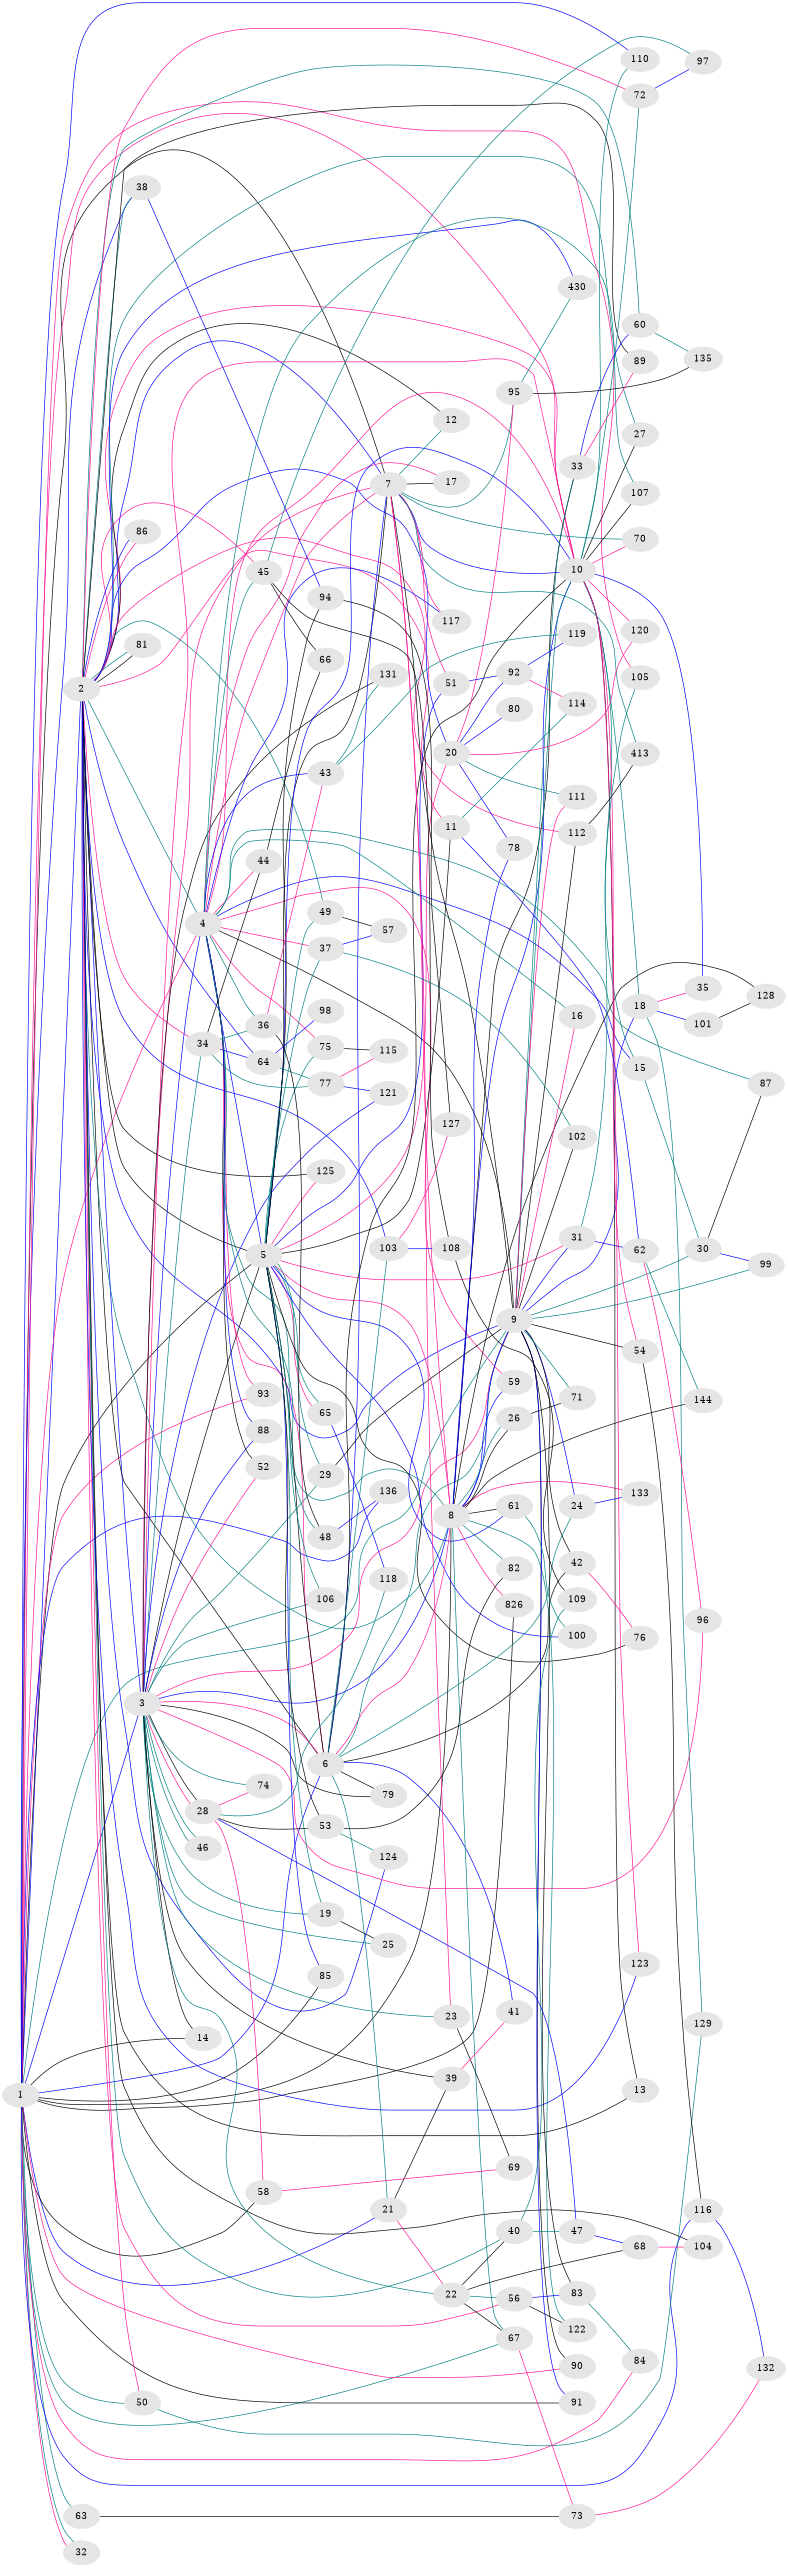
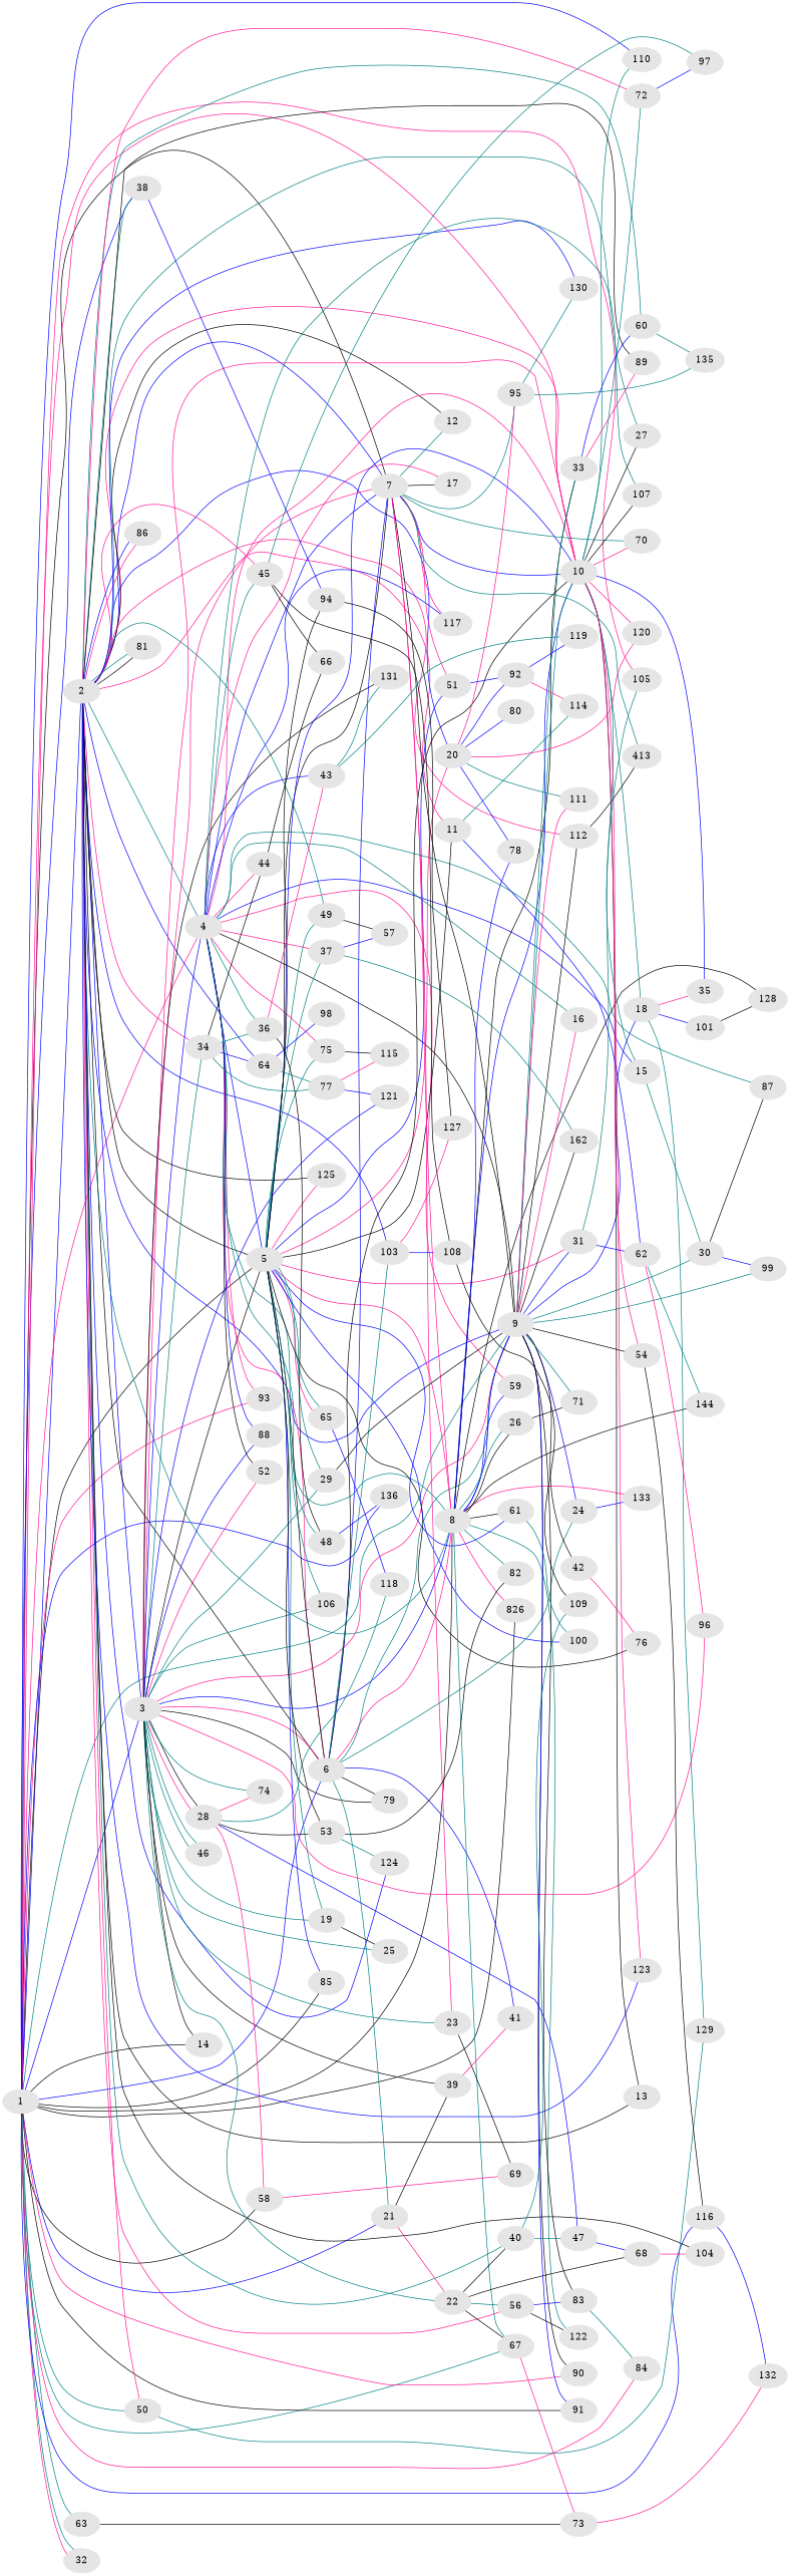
  graph {
    rankdir=LR
    node [color=gray90 style=filled]
    edge [color=teal]
    1
    2
    3
    4
    5
    6
    7
    8
    9
    10
    14
    21
    32
    38
    50
    58
    63
    67
    84
    85
    90
    91
    93
    105
    110
    116
    n27 [label=826]
    136
    11
    12
    13
    20
    27
    34
    40
    45
    49
    56
    60
    64
    72
    81
    86
    89
    103
    104
    112
    123
    124
    125
-   130 [label=430]
+   130
    19
    22
    23
    25
    28
    29
    39
    46
    52
    74
    79
    88
    96
    106
    121
    131
    15
    16
    17
    36
    37
    43
    44
    48
    59
    75
    87
    107
    117
    31
    51
    53
    61
    65
    76
    94
    100
    24
    41
    42
    70
    95
    n94 [label=413]
    26
    33
    78
    82
    122
    128
    133
    n102 [label=144]
    18
    30
    54
    71
    83
    99
-   102
+   102 [label=162]
    111
    35
    120
    129
    69
    73
    132
    62
    114
    80
    92
    77
    47
    109
    66
    97
    108
    57
    135
    98
    127
    68
    118
    119
    115
    101
    1 -- 2 [color=blue]
    1 -- 3 [color=blue]
    1 -- 4 [color=deeppink]
    1 -- 5 [color=black]
    1 -- 6 [color=blue]
    1 -- 7 [color=black]
    1 -- 8 [color=black]
    1 -- 9
    1 -- 10 [color=deeppink]
    1 -- 14 [color=black]
    1 -- 21 [color=blue]
    1 -- 32 [color=deeppink]
    1 -- 32
    1 -- 38 [color=blue]
    1 -- 50
    1 -- 58 [color=black]
    1 -- 63
    1 -- 67
    1 -- 84 [color=deeppink]
    1 -- 85 [color=black]
    1 -- 90 [color=deeppink]
    1 -- 91 [color=black]
    1 -- 93 [color=deeppink]
    1 -- 105 [color=deeppink]
    1 -- 110 [color=blue]
    1 -- 116 [color=blue]
    1 -- n27 [color=black]
    1 -- 136 [color=blue]
    2 -- 3 [color=blue]
    2 -- 4
    2 -- 5 [color=black]
    2 -- 6 [color=black]
    2 -- 7 [color=blue]
    2 -- 8
    2 -- 9 [color=blue]
    2 -- 10 [color=deeppink]
    2 -- 38
    2 -- 50 [color=deeppink]
    2 -- 11 [color=deeppink]
    2 -- 12 [color=black]
    2 -- 13 [color=black]
    2 -- 20 [color=blue]
    2 -- 27
    2 -- 34 [color=deeppink]
    2 -- 40
    2 -- 45 [color=deeppink]
    2 -- 49
    2 -- 56 [color=deeppink]
    2 -- 60
    2 -- 64 [color=blue]
    2 -- 72 [color=deeppink]
    2 -- 81 [color=black]
    2 -- 81
    2 -- 86 [color=deeppink]
    2 -- 86 [color=blue]
    2 -- 89 [color=black]
    2 -- 103 [color=blue]
    2 -- 104 [color=black]
    2 -- 112 [color=deeppink]
    2 -- 123 [color=blue]
    2 -- 124 [color=blue]
    2 -- 125 [color=black]
    2 -- 130 [color=blue]
    3 -- 4 [color=blue]
    3 -- 5 [color=black]
    3 -- 6 [color=deeppink]
    3 -- 7 [color=deeppink]
    3 -- 8 [color=blue]
    3 -- 9 [color=deeppink]
    3 -- 10 [color=deeppink]
    3 -- 14 [color=black]
    3 -- 34
    3 -- 19
    3 -- 22
    3 -- 23
    3 -- 25
    3 -- 28 [color=deeppink]
    3 -- 28 [color=black]
    3 -- 29
    3 -- 39 [color=black]
    3 -- 46
    3 -- 46
    3 -- 52 [color=deeppink]
    3 -- 74
    3 -- 79 [color=black]
    3 -- 88 [color=blue]
    3 -- 96 [color=deeppink]
    3 -- 106
    3 -- 121 [color=blue]
    3 -- 131 [color=black]
    4 -- 5 [color=blue]
    4 -- 6 [color=deeppink]
-   4 -- 7 [color=deeppink]
+   4 -- 7 [color=blue]
    4 -- 8
    4 -- 9 [color=black]
    4 -- 10 [color=deeppink]
    4 -- 93 [color=deeppink]
    4 -- 45
    4 -- 52 [color=black]
    4 -- 88 [color=blue]
    4 -- 15 [color=blue]
    4 -- 16
    4 -- 17 [color=deeppink]
    4 -- 36
    4 -- 37 [color=deeppink]
    4 -- 43 [color=blue]
    4 -- 44 [color=deeppink]
    4 -- 48
    4 -- 59 [color=deeppink]
    4 -- 75 [color=deeppink]
    4 -- 87
    4 -- 107
    4 -- 117 [color=blue]
    5 -- 6 [color=black]
    5 -- 7 [color=black]
    5 -- 8 [color=deeppink]
    5 -- 10 [color=blue]
    5 -- 85 [color=blue]
    5 -- 11 [color=black]
    5 -- 20 [color=deeppink]
    5 -- 49
    5 -- 125 [color=deeppink]
    5 -- 19
    5 -- 29
    5 -- 106
    5 -- 37
    5 -- 75
    5 -- 31 [color=deeppink]
    5 -- 51 [color=blue]
    5 -- 53 [color=black]
    5 -- 61 [color=blue]
    5 -- 65 [color=deeppink]
    5 -- 65
    5 -- 76 [color=black]
    5 -- 94 [color=black]
    5 -- 100 [color=blue]
    6 -- 7 [color=blue]
    6 -- 8 [color=deeppink]
    6 -- 9
    6 -- 10 [color=black]
    6 -- 21
    6 -- 103
    6 -- 79 [color=black]
    6 -- 24
    6 -- 41 [color=blue]
-   6 -- 42 [color=black]
    7 -- 8 [color=deeppink]
    7 -- 9 [color=black]
    7 -- 10 [color=blue]
    7 -- 12
    7 -- 23 [color=deeppink]
    7 -- 17 [color=black]
    7 -- 117 [color=deeppink]
    7 -- 51 [color=deeppink]
    7 -- 70
    7 -- 95
    7 -- n94
    8 -- 9 [color=blue]
    8 -- 10 [color=blue]
    8 -- 67
    8 -- n27 [color=deeppink]
    8 -- 59 [color=blue]
    8 -- 61 [color=black]
    8 -- 26 [color=black]
    8 -- 26
    8 -- 33 [color=black]
    8 -- 78 [color=blue]
    8 -- 82
    8 -- 122
    8 -- 128 [color=black]
    8 -- 133 [color=deeppink]
    8 -- n102 [color=black]
    9 -- 10
    9 -- 90 [color=black]
    9 -- 91 [color=blue]
    9 -- 112 [color=black]
    9 -- 16 [color=deeppink]
    9 -- 31 [color=blue]
    9 -- 24 [color=blue]
    9 -- 42 [color=black]
    9 -- 33
    9 -- 18 [color=blue]
    9 -- 30
    9 -- 54 [color=black]
    9 -- 71
    9 -- 83 [color=black]
    9 -- 99
    9 -- 102 [color=black]
    9 -- 111 [color=deeppink]
    10 -- 110
    10 -- 13 [color=black]
    10 -- 27 [color=black]
    10 -- 72
    10 -- 123 [color=deeppink]
    10 -- 15
    10 -- 107 [color=black]
    10 -- 70 [color=deeppink]
    10 -- 18
    10 -- 54 [color=deeppink]
    10 -- 35 [color=blue]
    10 -- 120 [color=deeppink]
    21 -- 22 [color=deeppink]
    21 -- 39 [color=black]
    38 -- 94 [color=blue]
    50 -- 129
    58 -- 69 [color=deeppink]
    63 -- 73 [color=black]
    67 -- 73 [color=deeppink]
    116 -- 132 [color=blue]
    11 -- 62 [color=blue]
    11 -- 114
    20 -- 95 [color=deeppink]
    20 -- 78 [color=blue]
    20 -- 111
    20 -- 120 [color=deeppink]
    20 -- 80 [color=blue]
    20 -- 92 [color=blue]
    34 -- 64 [color=blue]
    34 -- 36
    34 -- 44 [color=black]
    34 -- 77
    40 -- 47
    40 -- 109
    45 -- 66 [color=black]
    45 -- 97
    45 -- 108 [color=black]
    49 -- 57 [color=black]
    56 -- 122 [color=black]
    56 -- 83 [color=blue]
    60 -- 135
    64 -- 77
    64 -- 98 [color=blue]
    72 -- 97 [color=blue]
    103 -- 108 [color=blue]
    103 -- 127 [color=deeppink]
    112 -- n94 [color=black]
    19 -- 25 [color=black]
    22 -- 67 [color=black]
    22 -- 40 [color=black]
    22 -- 56
    22 -- 68 [color=black]
    23 -- 69 [color=black]
    28 -- 58 [color=deeppink]
    28 -- 74 [color=deeppink]
    28 -- 53 [color=black]
    28 -- 47 [color=blue]
    28 -- 118
    29 -- 9 [color=black]
    39 -- 41 [color=deeppink]
    15 -- 30
    36 -- 43 [color=deeppink]
    36 -- 48 [color=black]
    37 -- 102
    37 -- 57 [color=blue]
    43 -- 131
    43 -- 119
    44 -- 66 [color=black]
    48 -- 136 [color=blue]
    75 -- 115 [color=black]
    31 -- 105
    31 -- 62 [color=blue]
    51 -- 92 [color=blue]
    53 -- 124
    53 -- 82 [color=black]
    61 -- 100
    65 -- 118 [color=blue]
    94 -- 127 [color=black]
    24 -- 133 [color=blue]
    42 -- 76 [color=deeppink]
    95 -- 130
-   95 -- 135 [color=black]
+   95 -- 135
    26 -- 71 [color=black]
    33 -- 60 [color=blue]
    33 -- 89 [color=deeppink]
    18 -- 35 [color=deeppink]
    18 -- 129
    18 -- 101 [color=blue]
    30 -- 87 [color=black]
    30 -- 99 [color=blue]
    54 -- 116 [color=black]
    83 -- 84
    73 -- 132 [color=deeppink]
    62 -- 96 [color=deeppink]
    62 -- n102
    92 -- 114 [color=deeppink]
    92 -- 119 [color=blue]
    77 -- 121 [color=blue]
    77 -- 115 [color=deeppink]
    47 -- 68 [color=blue]
    108 -- 109 [color=black]
    68 -- 104 [color=deeppink]
    101 -- 128 [color=black]
  }
